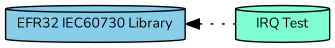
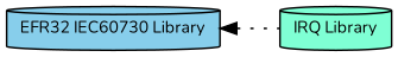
  digraph {
    rankdir=LR
    fontname=Nunito
    node [color=black fontname=Nunito fontsize=10 shape=cylinder style=filled]
    n1 [fillcolor=skyblue height=0.2 label="EFR32 IEC60730 Library" width=0.4]
-   n2 [fillcolor=aquamarine fontcolor=black height=0.2 label="IRQ Test" width=0.4]
+   n2 [fillcolor=aquamarine fontcolor=black height=0.2 label="IRQ Library" width=0.4]
    n1 -> n2 [dir=back fontname=Nunito fontsize=10 labelfontname=Helvetica labelfontsize=10 shape=plaintext style=dotted]
  }
